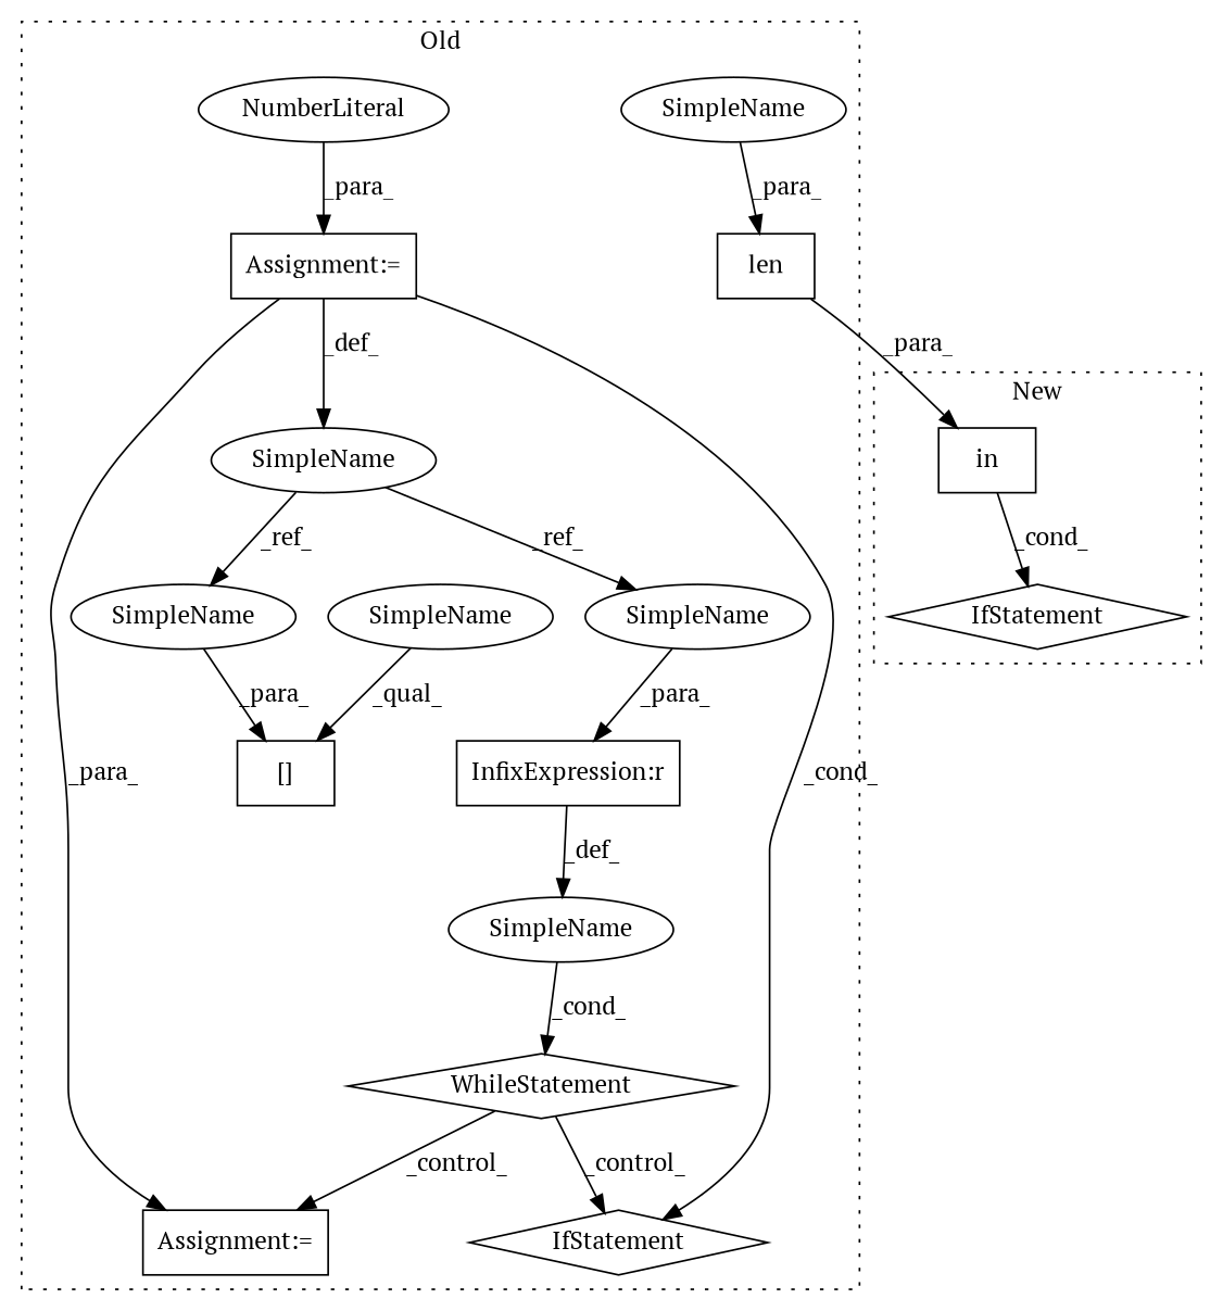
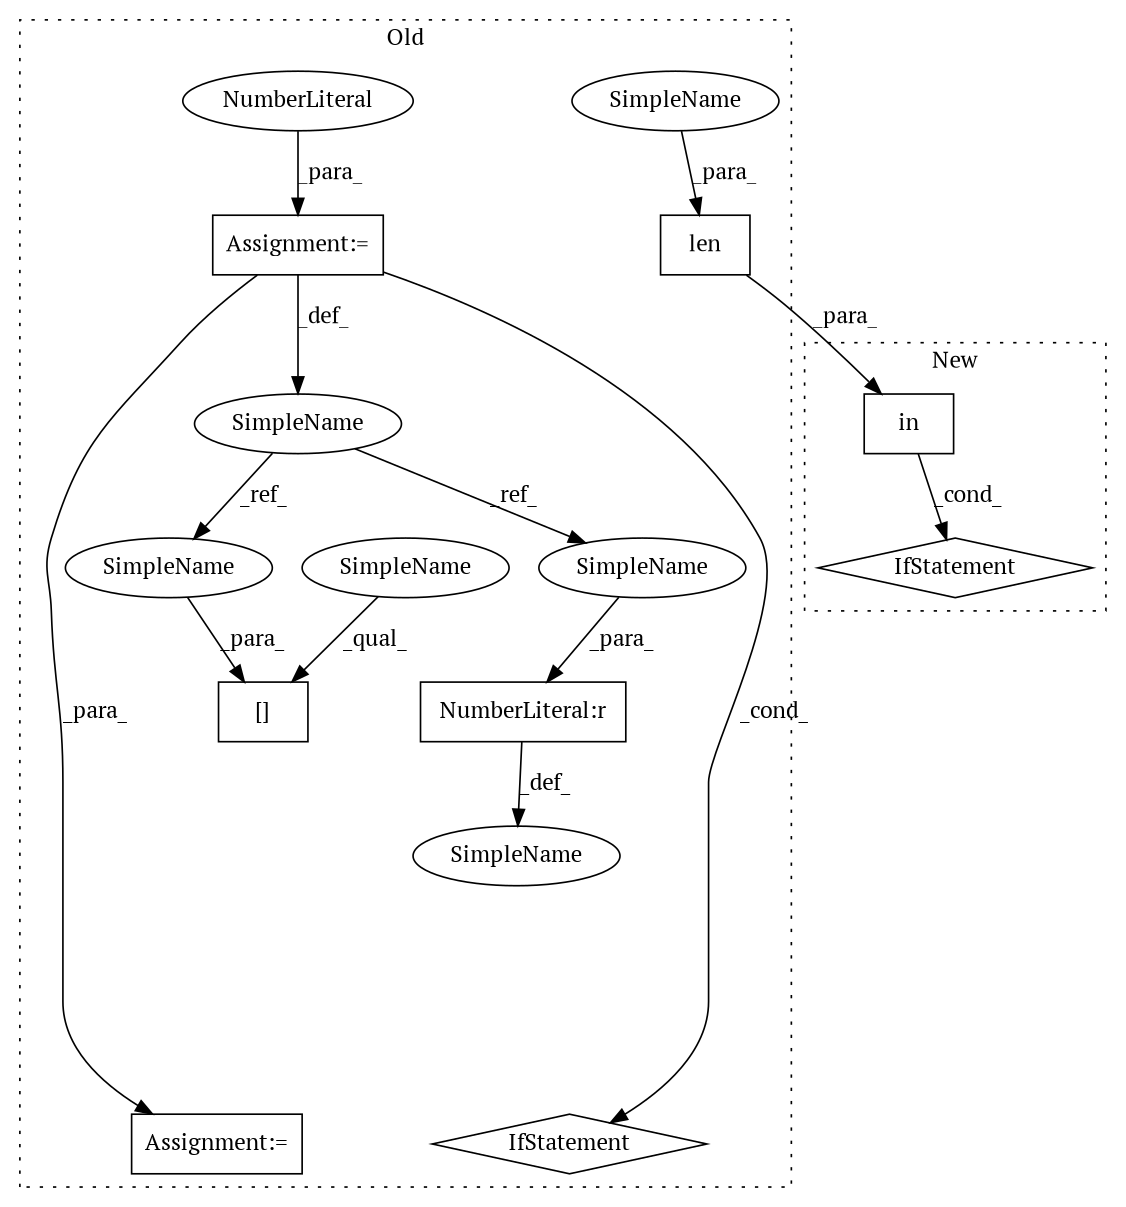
  digraph {
    fontname="PT Serif"
    node [a=42 fontname="PT Serif" l=3 shape=ellipse]
    edge [fontname="PT Serif"]
-   n1 [a=61 l="7,2" label=WhileStatement s="23413,23429" shape=diamond]
    n2 [a=7 l=2 label="Assignment:=" s=23643 shape=box]
    n3 [label=SimpleName l=""]
-   n4 [a=27 label="InfixExpression:r" s=23424 shape=box]
+   n4 [a=27 label="NumberLiteral:r" s=23424 shape=box]
    n5 [a=7 l=1 label="Assignment:=" s=23265 shape=box]
    n6 [a=25 l="4,2" label=IfStatement s="23466,23489" shape=diamond]
    n7 [a=32 l="4,1" label=len s="23246,23255" shape=box]
    n8 [a=2 l="6,1" label="[]" s="23446,23455" shape=box]
    n9 [a=34 l=1 label=NumberLiteral s=23266]
    n10 [label=SimpleName s=23262]
    n11 [label=SimpleName s=23421]
    n12 [label=SimpleName s=23452]
    n13 [l=5 label=SimpleName s=23250]
    n14 [l=5 label=SimpleName s=23446]
    n15 [a=105 l=24 label=in s=26576 shape=box]
    n16 [a=25 l="8,2" label=IfStatement s="26568,26600" shape=diamond]
    subgraph cluster_1 {
      label=Old
      style=dotted
-     n1
      n2
      n3
      n4
      n5
      n6
      n7
      n8
      n9
      n10
      n11
      n12
      n13
      n14
    }
    subgraph cluster_2 {
      label=New
      style=dotted
      n15
      n16
    }
-   n1 -> n2 [label=_control_]
-   n1 -> n6 [label=_control_]
-   n3 -> n1 [label=_cond_]
    n4 -> n3 [label=_def_]
    n5 -> n2 [label=_para_]
    n5 -> n6 [label=_cond_]
    n5 -> n10 [label=_def_]
    n7 -> n15 [label=_para_]
    n9 -> n5 [label=_para_]
    n10 -> n11 [label=_ref_]
    n10 -> n12 [label=_ref_]
    n11 -> n4 [label=_para_]
    n12 -> n8 [label=_para_]
    n13 -> n7 [label=_para_]
    n14 -> n8 [label=_qual_]
    n15 -> n16 [label=_cond_]
  }
